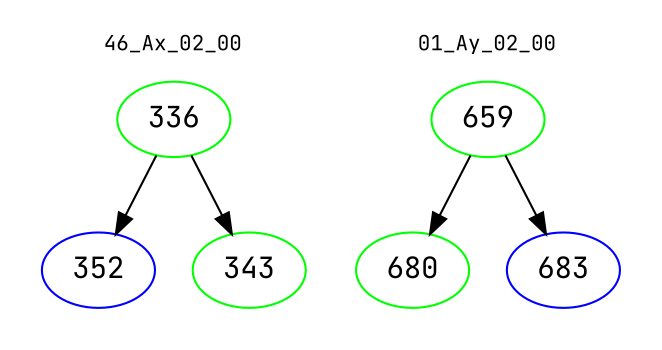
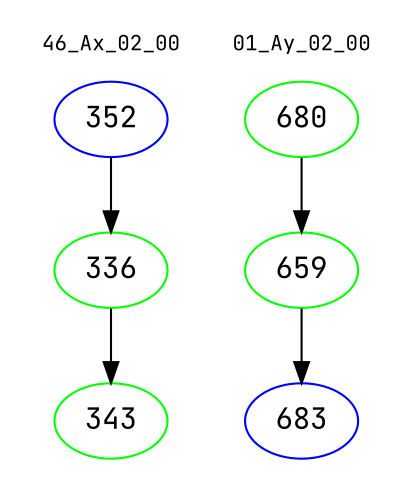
  digraph {
    fontname="JetBrains Mono"
    node [color=green fontname="JetBrains Mono"]
    edge [color=black fontname="JetBrains Mono"]
    n1 [label=336]
    n2 [color=blue label=352]
    n3 [label=343]
    n4 [label=659]
    n5 [label=680]
    n6 [color=blue label=683]
    subgraph cluster_1 {
      color=white
      fontsize=10
      label="46_Ax_02_00"
      n1
      n2
      n3
    }
    subgraph cluster_2 {
      color=white
      fontsize=10
      label="01_Ay_02_00"
      n4
      n5
      n6
    }
-   n1 -> n2
+   n2 -> n1
    n1 -> n3
-   n4 -> n5
+   n5 -> n4
    n4 -> n6
  }
